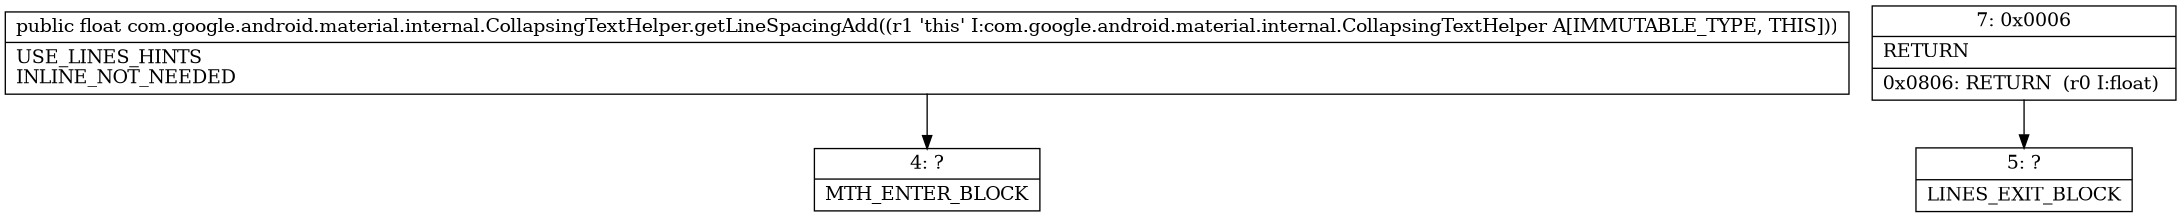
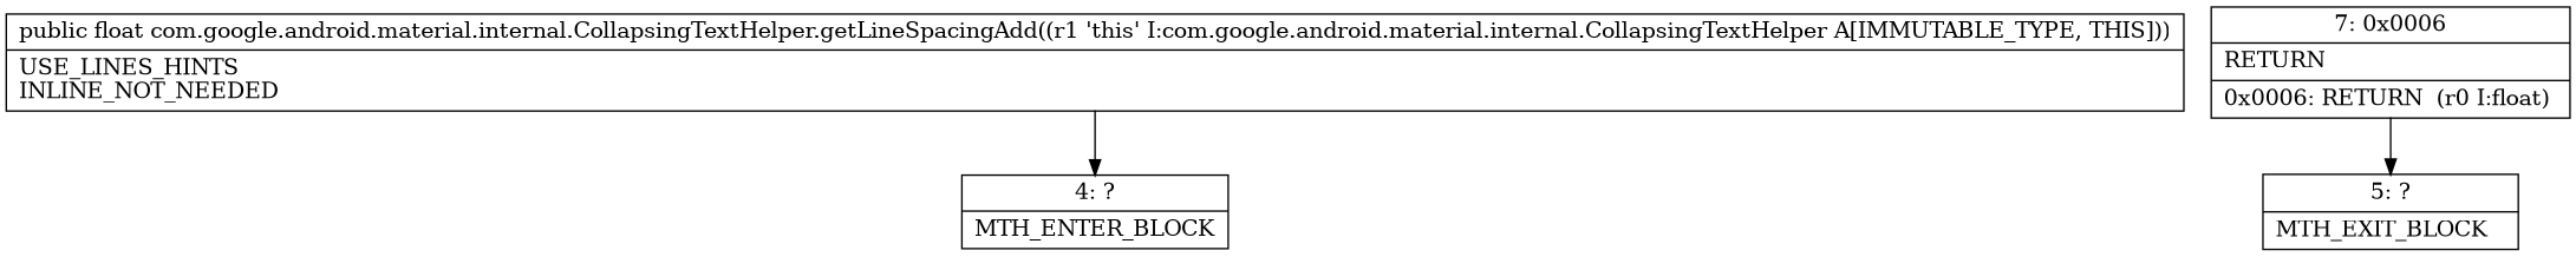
  digraph {
    node [shape=record]
    n1 [label="{4\:\ ?|MTH_ENTER_BLOCK\l}"]
-   n2 [label="{7\:\ 0x0006|RETURN\l|0x0806: RETURN  (r0 I:float) \l}"]
-   n3 [label="{5\:\ ?|LINES_EXIT_BLOCK\l}"]
+   n2 [label="{7\:\ 0x0006|RETURN\l|0x0006: RETURN  (r0 I:float) \l}"]
+   n3 [label="{5\:\ ?|MTH_EXIT_BLOCK\l}"]
    n4 [label="{public float com.google.android.material.internal.CollapsingTextHelper.getLineSpacingAdd((r1 'this' I:com.google.android.material.internal.CollapsingTextHelper A[IMMUTABLE_TYPE, THIS]))  | USE_LINES_HINTS\lINLINE_NOT_NEEDED\l}"]
    n2 -> n3
    n4 -> n1
  }
